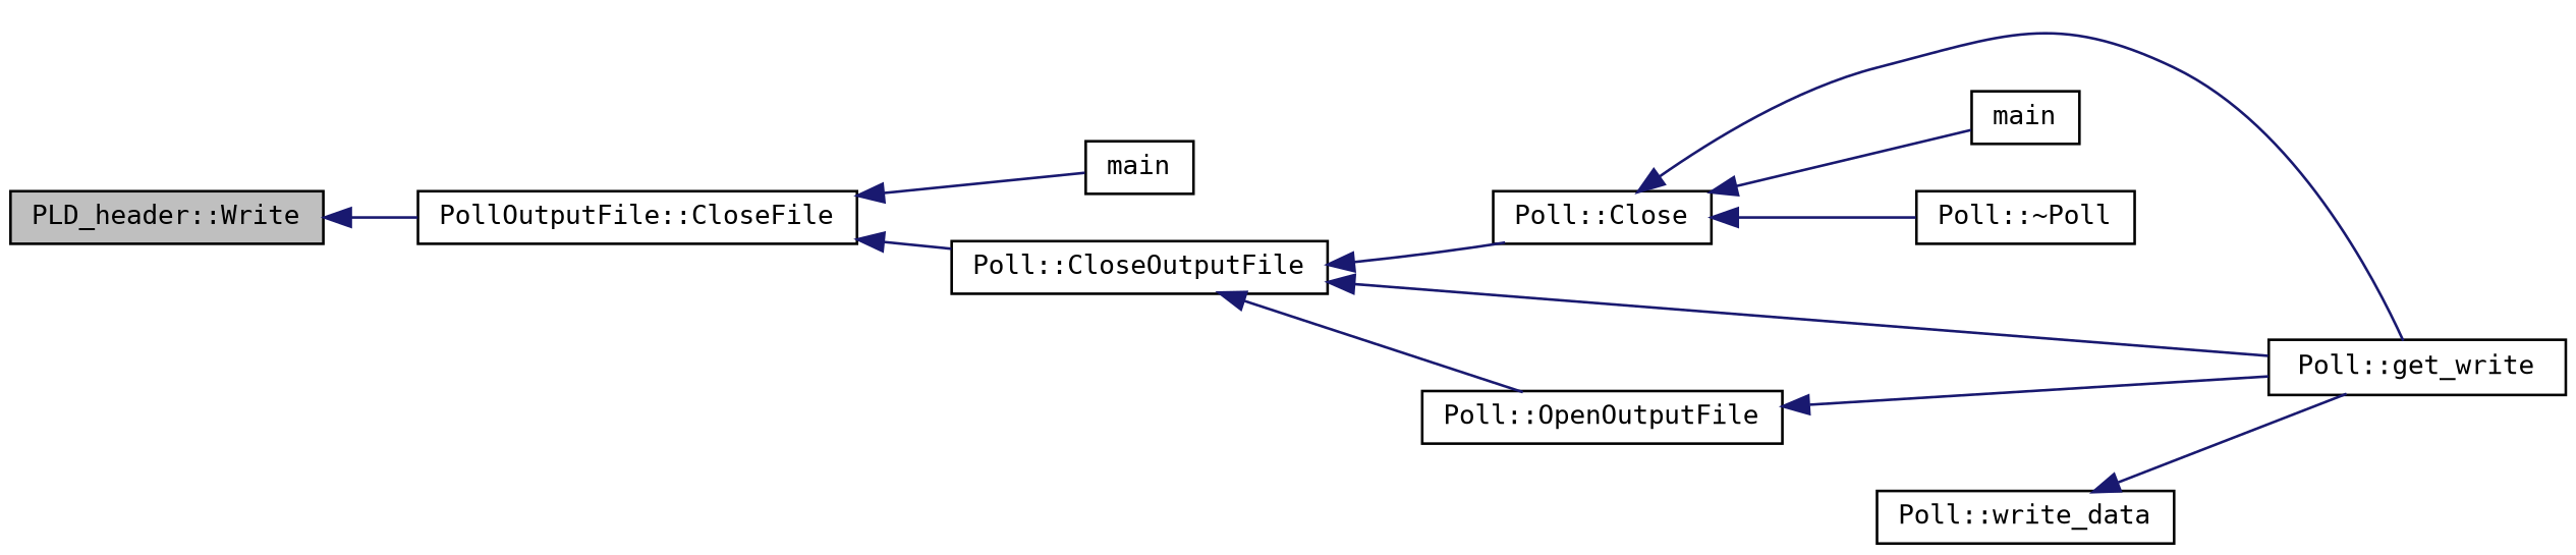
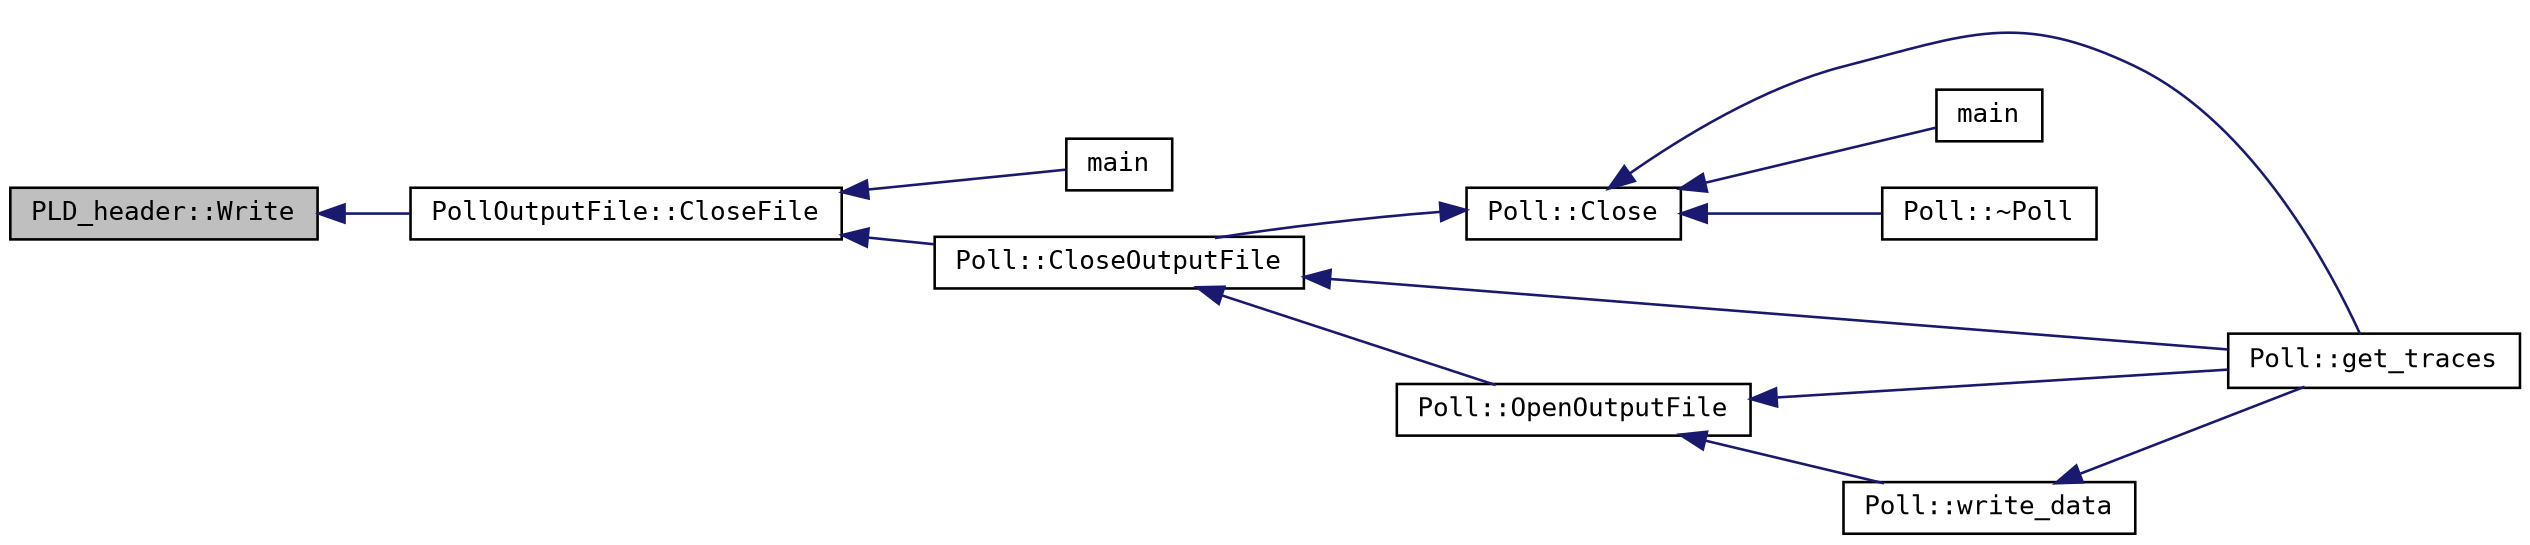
  digraph {
    fontname="DejaVu Sans Mono"
    rankdir=LR
    node [color=black fillcolor=white fontname="DejaVu Sans Mono" fontsize=10 shape=record style=filled]
    edge [color=midnightblue dir=back fontname="DejaVu Sans Mono" fontsize=10 labelfontname=Helvetica labelfontsize=10 style=solid]
    n1 [fillcolor=grey75 fontcolor=black height=0.2 label="PLD_header::Write" width=0.4]
    n2 [height=0.2 label="PollOutputFile::CloseFile" width=0.4]
    n3 [height=0.2 label=main width=0.4]
    n4 [height=0.2 label="Poll::CloseOutputFile" width=0.4]
    n5 [height=0.2 label="Poll::Close" width=0.4]
-   n6 [height=0.2 label="Poll::get_write" width=0.4]
+   n6 [height=0.2 label="Poll::get_traces" width=0.4]
    n7 [height=0.2 label="Poll::OpenOutputFile" width=0.4]
    n8 [height=0.2 label=main width=0.4]
    n9 [height=0.2 label="Poll::~Poll" width=0.4]
    n10 [height=0.2 label="Poll::write_data" width=0.4]
    n1 -> n2
    n2 -> n3
    n2 -> n4
-   n4 -> n5
+   n5 -> n4
    n4 -> n6
    n4 -> n7
    n5 -> n6
    n5 -> n8
    n5 -> n9
    n7 -> n6
+   n7 -> n10
    n10 -> n6
  }
